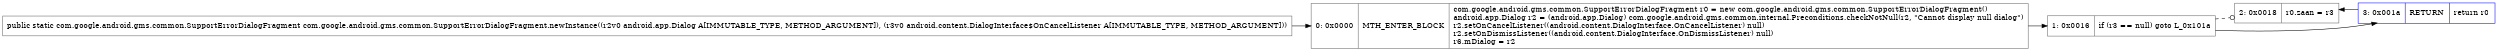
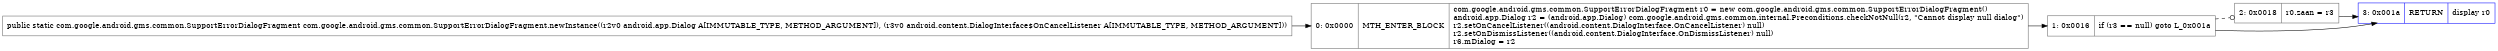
  digraph {
    rankdir=LR
    node [color=gray40 shape=record]
    edge [arrowhead=normal]
    n1 [label="{0\:\ 0x0000|MTH_ENTER_BLOCK\l|com.google.android.gms.common.SupportErrorDialogFragment r0 = new com.google.android.gms.common.SupportErrorDialogFragment()\landroid.app.Dialog r2 = (android.app.Dialog) com.google.android.gms.common.internal.Preconditions.checkNotNull(r2, \"Cannot display null dialog\")\lr2.setOnCancelListener((android.content.DialogInterface.OnCancelListener) null)\lr2.setOnDismissListener((android.content.DialogInterface.OnDismissListener) null)\lr6.mDialog = r2\l}"]
-   n2 [label="{1\:\ 0x0016|if (r3 == null) goto L_0x101a\l}"]
+   n2 [label="{1\:\ 0x0016|if (r3 == null) goto L_0x001a\l}"]
    n3 [label="{2\:\ 0x0018|r0.zaan = r3\l}"]
-   n4 [color=blue label="{3\:\ 0x001a|RETURN\l|return r0\l}"]
+   n4 [color=blue label="{3\:\ 0x001a|RETURN\l|display r0\l}"]
    n5 [label="{public static com.google.android.gms.common.SupportErrorDialogFragment com.google.android.gms.common.SupportErrorDialogFragment.newInstance((r2v0 android.app.Dialog A[IMMUTABLE_TYPE, METHOD_ARGUMENT]), (r3v0 android.content.DialogInterface$OnCancelListener A[IMMUTABLE_TYPE, METHOD_ARGUMENT])) }"]
    n1 -> n2
    n2 -> n3 [arrowhead=odot style=dashed]
    n2 -> n4
-   n4 -> n3
+   n3 -> n4
    n5 -> n1
  }
